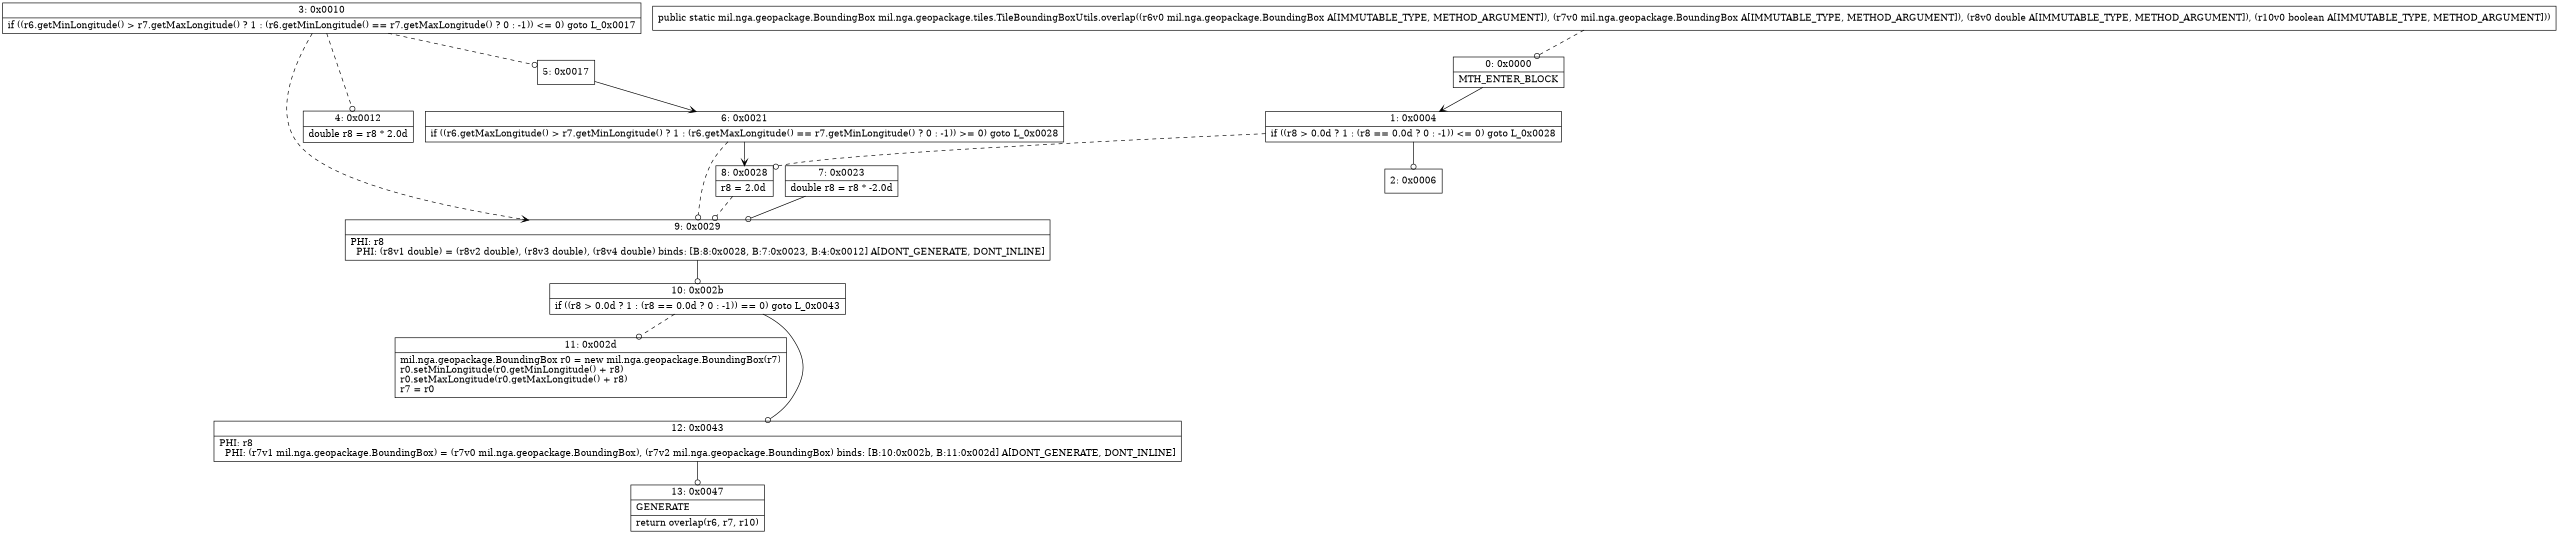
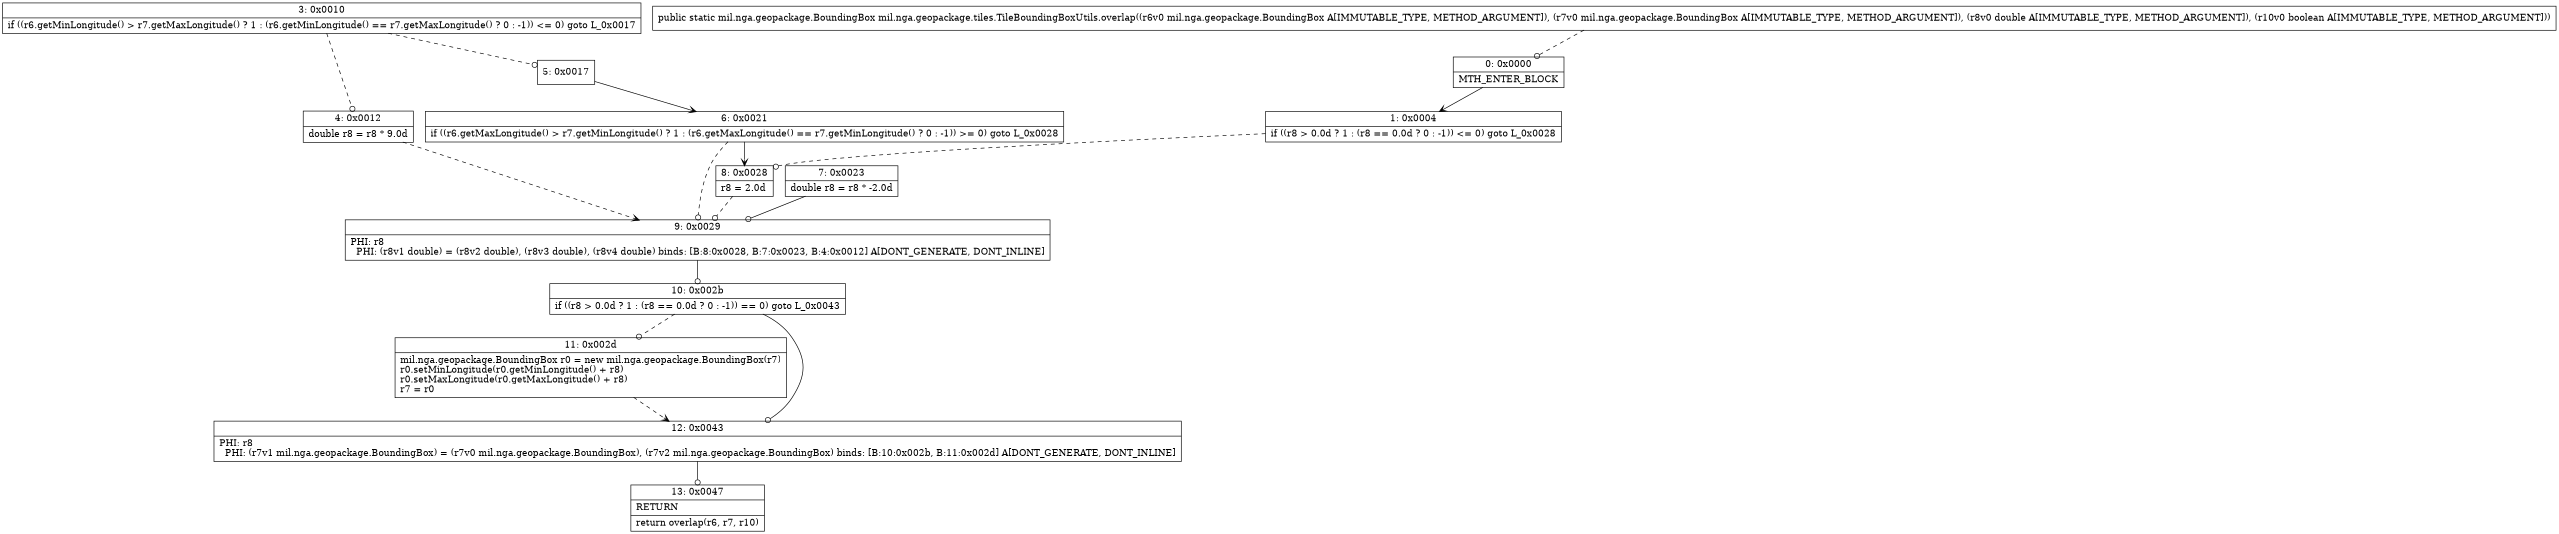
  digraph {
    node [shape=record]
    edge [arrowhead=odot style=dashed]
    n1 [label="{0\:\ 0x0000|MTH_ENTER_BLOCK\l}"]
    n2 [label="{1\:\ 0x0004|if ((r8 \> 0.0d ? 1 : (r8 == 0.0d ? 0 : \-1)) \<= 0) goto L_0x0028\l}"]
-   n3 [label="{2\:\ 0x0006}"]
    n4 [label="{8\:\ 0x0028|r8 = 2.0d\l}"]
    n5 [label="{9\:\ 0x0029|PHI: r8 \l  PHI: (r8v1 double) = (r8v2 double), (r8v3 double), (r8v4 double) binds: [B:8:0x0028, B:7:0x0023, B:4:0x0012] A[DONT_GENERATE, DONT_INLINE]\l}"]
    n6 [label="{3\:\ 0x0010|if ((r6.getMinLongitude() \> r7.getMaxLongitude() ? 1 : (r6.getMinLongitude() == r7.getMaxLongitude() ? 0 : \-1)) \<= 0) goto L_0x0017\l}"]
-   n7 [label="{4\:\ 0x0012|double r8 = r8 * 2.0d\l}"]
+   n7 [label="{4\:\ 0x0012|double r8 = r8 * 9.0d\l}"]
    n8 [label="{5\:\ 0x0017}"]
    n9 [label="{6\:\ 0x0021|if ((r6.getMaxLongitude() \> r7.getMinLongitude() ? 1 : (r6.getMaxLongitude() == r7.getMinLongitude() ? 0 : \-1)) \>= 0) goto L_0x0028\l}"]
    n10 [label="{10\:\ 0x002b|if ((r8 \> 0.0d ? 1 : (r8 == 0.0d ? 0 : \-1)) == 0) goto L_0x0043\l}"]
    n11 [label="{7\:\ 0x0023|double r8 = r8 * \-2.0d\l}"]
    n12 [label="{11\:\ 0x002d|mil.nga.geopackage.BoundingBox r0 = new mil.nga.geopackage.BoundingBox(r7)\lr0.setMinLongitude(r0.getMinLongitude() + r8)\lr0.setMaxLongitude(r0.getMaxLongitude() + r8)\lr7 = r0\l}"]
    n13 [label="{12\:\ 0x0043|PHI: r8 \l  PHI: (r7v1 mil.nga.geopackage.BoundingBox) = (r7v0 mil.nga.geopackage.BoundingBox), (r7v2 mil.nga.geopackage.BoundingBox) binds: [B:10:0x002b, B:11:0x002d] A[DONT_GENERATE, DONT_INLINE]\l}"]
-   n14 [label="{13\:\ 0x0047|GENERATE\l|return overlap(r6, r7, r10)\l}"]
+   n14 [label="{13\:\ 0x0047|RETURN\l|return overlap(r6, r7, r10)\l}"]
    n15 [label="{public static mil.nga.geopackage.BoundingBox mil.nga.geopackage.tiles.TileBoundingBoxUtils.overlap((r6v0 mil.nga.geopackage.BoundingBox A[IMMUTABLE_TYPE, METHOD_ARGUMENT]), (r7v0 mil.nga.geopackage.BoundingBox A[IMMUTABLE_TYPE, METHOD_ARGUMENT]), (r8v0 double A[IMMUTABLE_TYPE, METHOD_ARGUMENT]), (r10v0 boolean A[IMMUTABLE_TYPE, METHOD_ARGUMENT])) }"]
    n1 -> n2 [arrowhead=vee style=solid]
-   n2 -> n3 [style=solid]
    n2 -> n4
    n4 -> n5
    n5 -> n10 [style=solid]
    n6 -> n7
    n6 -> n8
-   n6 -> n5 [arrowhead=vee]
+   n7 -> n5 [arrowhead=vee]
    n8 -> n9 [arrowhead=vee style=solid]
    n9 -> n4 [arrowhead=vee style=solid]
    n9 -> n5
    n10 -> n12
    n10 -> n13 [style=solid]
    n11 -> n5 [style=solid]
+   n12 -> n13 [arrowhead=vee]
    n13 -> n14 [style=solid]
    n15 -> n1
  }
